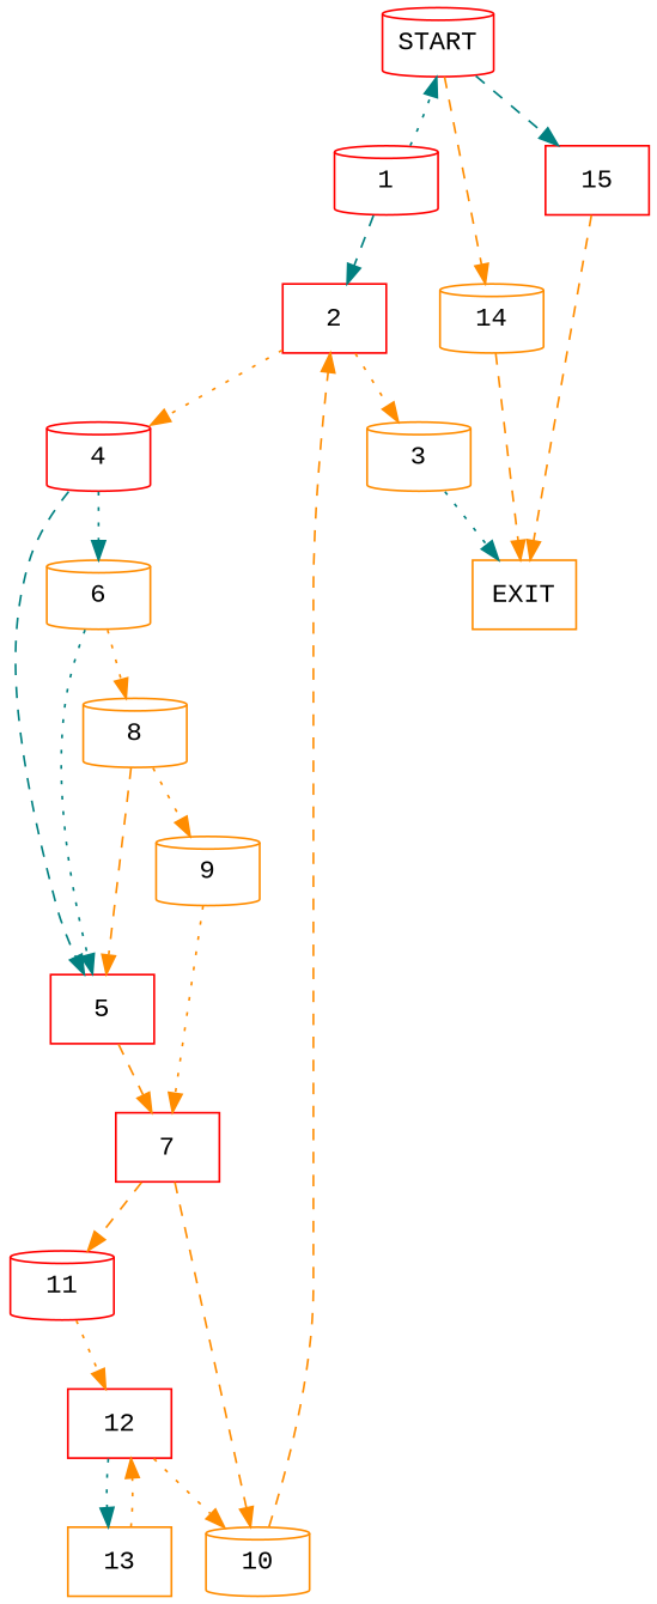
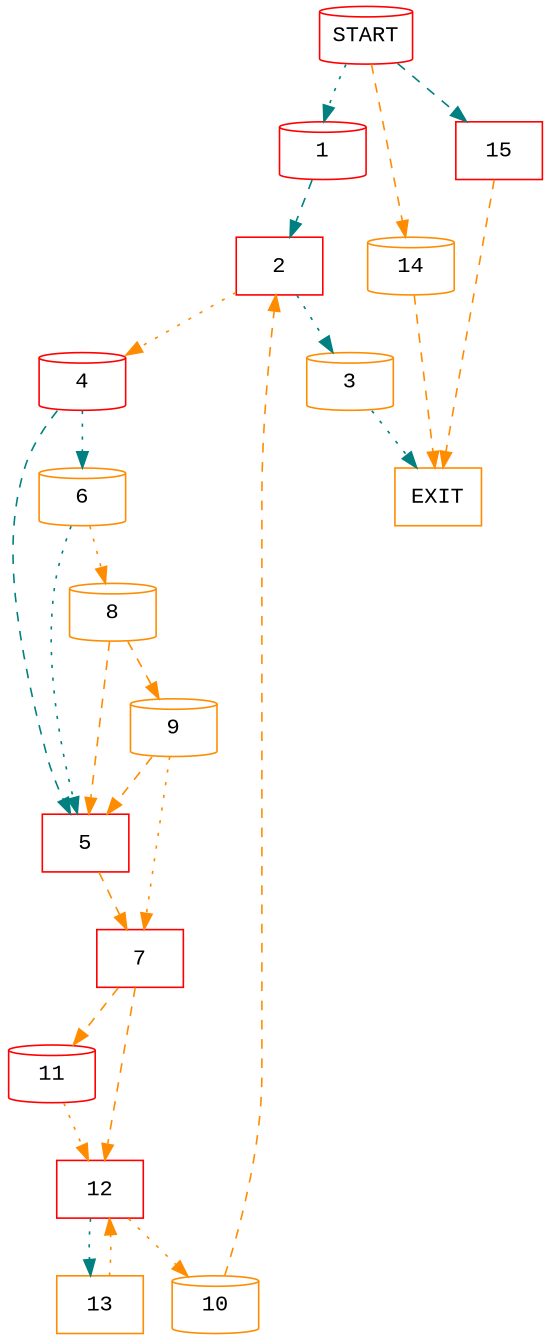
  digraph {
    fontname="Liberation Mono"
    node [color=red fontname="Liberation Mono" shape=cylinder]
    edge [color=darkorange fontname="Liberation Mono" style=dashed]
    n1 [label=START]
    1
    14 [color=darkorange]
    15 [shape=box]
    2 [shape=box]
    n6 [color=darkorange label=EXIT shape=box]
    3 [color=darkorange]
    4
    5 [shape=box]
    6 [color=darkorange]
    7 [shape=box]
    8 [color=darkorange]
    10 [color=darkorange]
    11
    9 [color=darkorange]
    12 [shape=box]
    13 [color=darkorange shape=box]
-   1 -> n1 [color=teal style=dotted]
+   n1 -> 1 [color=teal style=dotted]
    n1 -> 14
    n1 -> 15 [color=teal]
    1 -> 2 [color=teal]
    14 -> n6
    15 -> n6
-   2 -> 3 [style=dotted]
+   2 -> 3 [color=teal style=dotted]
    2 -> 4 [style=dotted]
    3 -> n6 [color=teal style=dotted]
    4 -> 5 [color=teal]
    4 -> 6 [color=teal style=dotted]
    5 -> 7
    6 -> 5 [color=teal style=dotted]
    6 -> 8 [style=dotted]
-   7 -> 10
+   7 -> 12
    7 -> 11
    8 -> 5
-   8 -> 9 [style=dotted]
+   8 -> 9
    10 -> 2
    11 -> 12 [style=dotted]
+   9 -> 5
    9 -> 7 [style=dotted]
    12 -> 10 [style=dotted]
    12 -> 13 [color=teal style=dotted]
    13 -> 12 [style=dotted]
  }
